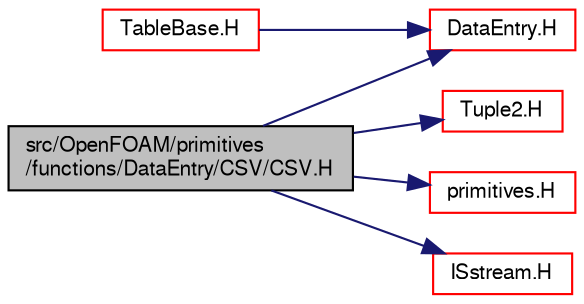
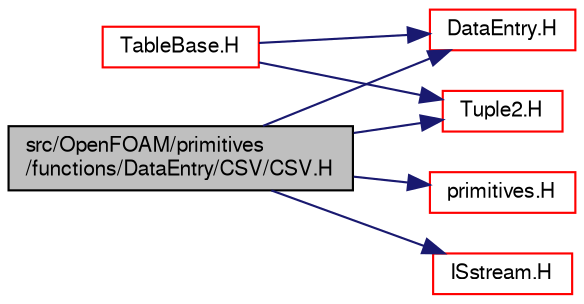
  digraph {
    rankdir=LR
    node [color=red fontname=FreeSans fontsize=10 shape=record]
    edge [color=midnightblue fontname=FreeSans fontsize=10 labelfontname=FreeSans labelfontsize=10 style=solid]
    n1 [color=black fillcolor=grey75 fontcolor=black height=0.2 label="src/OpenFOAM/primitives\l/functions/DataEntry/CSV/CSV.H" style=filled width=0.4]
    n2 [height=0.2 label="DataEntry.H" width=0.4]
    n3 [height=0.2 label="Tuple2.H" width=0.4]
    n4 [height=0.2 label="primitives.H" width=0.4]
    n5 [height=0.2 label="ISstream.H" width=0.4]
    n6 [height=0.2 label="TableBase.H" width=0.4]
    n1 -> n2
    n1 -> n3
    n1 -> n4
    n1 -> n5
    n6 -> n2
+   n6 -> n3
  }
